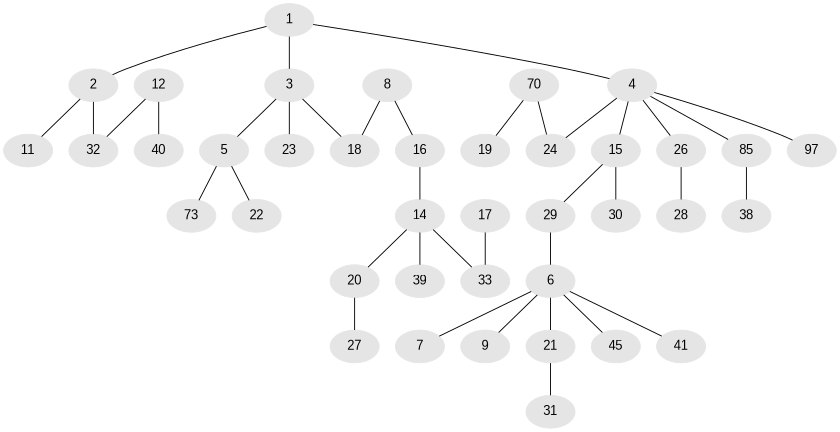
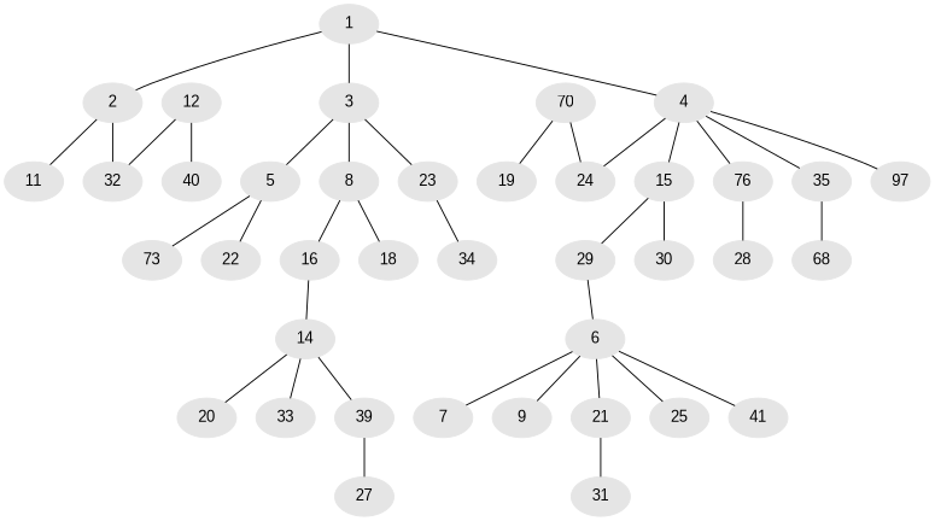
  graph {
    fontname="Liberation Sans"
    node [color=gray90 fontname="Liberation Sans" style=filled]
    edge [fontname="Liberation Sans" weight=1.0]
    1
    2
    3
    4
    11
    32
    5
    8
    23
    15
    24
-   26
-   35 [label=85]
+   26 [label=76]
+   35
    n14 [label=97]
    n15 [label=73]
    22
    16
    18
+   34
    6
    7
    9
    21
-   25 [label=45]
+   25
    41
    29
    30
    28
-   38
+   38 [label=68]
    14
    20
    33
    39
    31
    n35 [label=70]
    19
    12
    40
    27
-   17
    1 -- 2
    1 -- 3
    1 -- 4
    2 -- 11
    2 -- 32
    3 -- 5
-   3 -- 18
+   3 -- 8
    3 -- 23
    4 -- 15
    4 -- 24
    4 -- 26
    4 -- 35
    4 -- n14
    5 -- n15
    5 -- 22
    8 -- 16
    8 -- 18
+   23 -- 34
    15 -- 29
    15 -- 30
    26 -- 28
    35 -- 38
    16 -- 14
    6 -- 7
    6 -- 9
    6 -- 21
    6 -- 25
    6 -- 41
    21 -- 31
    29 -- 6
    14 -- 20
    14 -- 33
    14 -- 39
-   20 -- 27
+   39 -- 27
    n35 -- 24
    n35 -- 19
    12 -- 32
    12 -- 40
-   17 -- 33
  }
